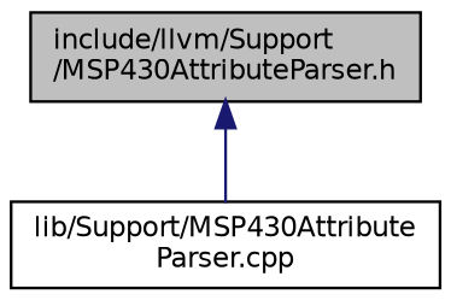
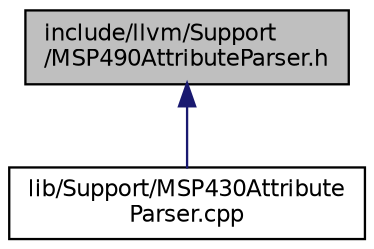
  digraph {
    node [color=black fontname=Helvetica fontsize=10 shape=record]
-   n1 [fillcolor=grey75 fontcolor=black height=0.2 label="include/llvm/Support\l/MSP430AttributeParser.h" style=filled width=0.4]
+   n1 [fillcolor=grey75 fontcolor=black height=0.2 label="include/llvm/Support\l/MSP490AttributeParser.h" style=filled width=0.4]
    n2 [height=0.2 label="lib/Support/MSP430Attribute\lParser.cpp" width=0.4]
    n1 -> n2 [color=midnightblue dir=back fontname=Helvetica fontsize=10 labelfontname=Helvetica labelfontsize=10 style=solid]
  }
